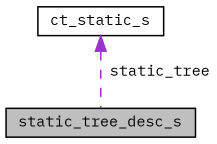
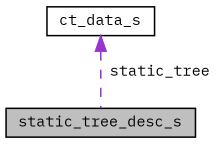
  digraph {
    fontname="IBM Plex Mono"
    node [color=black fontname="IBM Plex Mono" fontsize=10 shape=record style=filled]
    n1 [fillcolor=grey75 fontcolor=black height=0.2 label=static_tree_desc_s width=0.4]
-   n2 [fillcolor=white height=0.2 label=ct_static_s width=0.4]
+   n2 [fillcolor=white height=0.2 label=ct_data_s width=0.4]
    n2 -> n1 [color=darkorchid3 dir=back fontname="IBM Plex Mono" fontsize=10 label=" static_tree" labelfontname=Helvetica labelfontsize=10 style=dashed]
  }
